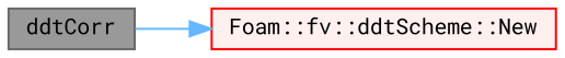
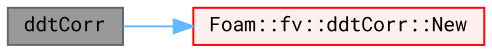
  digraph {
    rankdir=LR
    fontname="Roboto Mono"
    node [fontname="Roboto Mono" fontsize=10 shape=box style=filled]
    n1 [color=gray40 fillcolor=grey60 fontcolor=black height=0.2 label=ddtCorr width=0.4]
-   n2 [color=red fillcolor="#FFF0F0" height=0.2 label="Foam::fv::ddtScheme::New" width=0.4]
+   n2 [color=red fillcolor="#FFF0F0" height=0.2 label="Foam::fv::ddtCorr::New" width=0.4]
    n1 -> n2 [color=steelblue1 fontname="Roboto Mono" fontsize=10 labelfontname=Helvetica labelfontsize=10 style=solid]
  }
